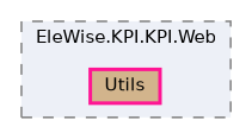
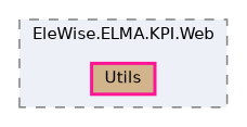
  digraph {
    compound=true
    n1 [color=deeppink fillcolor=tan fontname=Helvetica fontsize=10 height=0.2 label=Utils shape=box style="filled,bold" width=0.4]
    subgraph cluster_1 {
      bgcolor="#edf0f7"
      fontname=Helvetica
      fontsize=10
-     label="EleWise.KPI.KPI.Web"
+     label="EleWise.ELMA.KPI.Web"
      pencolor=grey50
      style="filled,dashed"
      n1
    }
  }
